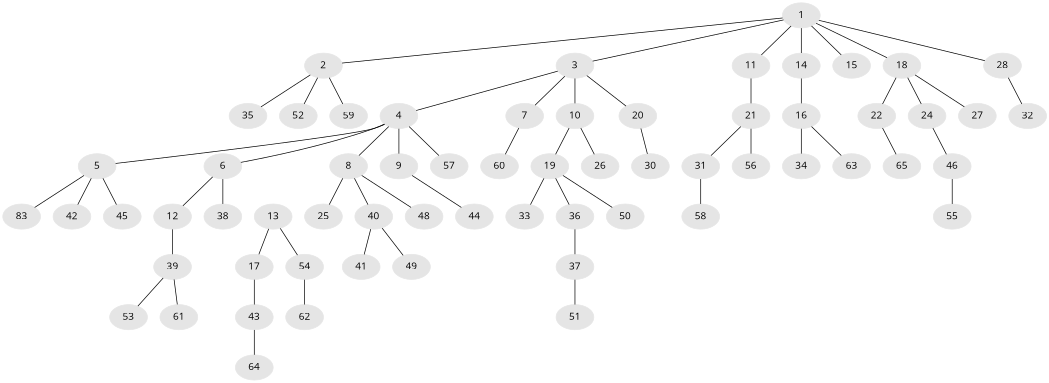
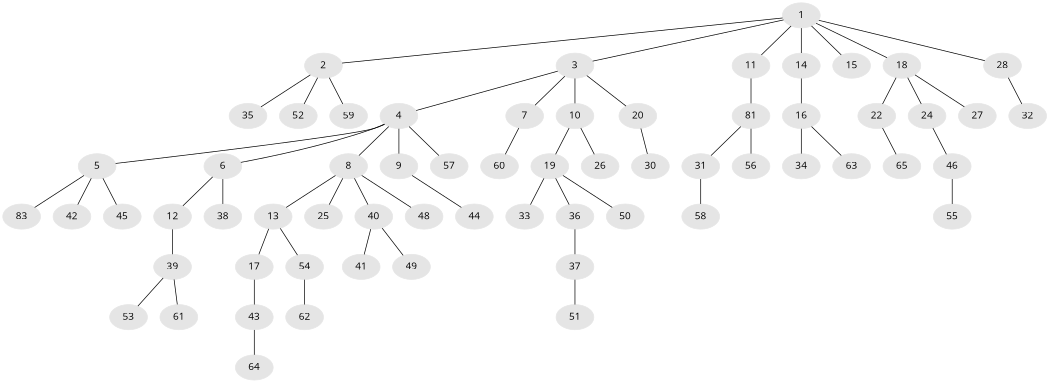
  graph {
    fontname="Open Sans"
    node [color=gray90 fontname="Open Sans" style=filled]
    edge [fontname="Open Sans"]
    1
    2
    3
    11
    14
    15
    18
    28
    35
    52
    59
    4
    7
    10
    20
-   21
+   21 [label=81]
    16
    22
    24
    27
    32
    5
    6
    8
    9
    57
    60
    19
    26
    30
    n31 [label=83]
    42
    45
    12
    38
    13
    25
    40
    48
    44
    39
    17
    54
    41
    49
    33
    36
    50
    31
    56
    53
    61
    43
    62
    34
    63
    64
    65
    46
    55
    37
    58
    51
    1 -- 2
    1 -- 3
    1 -- 11
    1 -- 14
    1 -- 15
    1 -- 18
    1 -- 28
    2 -- 35
    2 -- 52
    2 -- 59
    3 -- 4
    3 -- 7
    3 -- 10
    3 -- 20
    11 -- 21
    14 -- 16
    18 -- 22
    18 -- 24
    18 -- 27
    28 -- 32
    4 -- 5
    4 -- 6
    4 -- 8
    4 -- 9
    4 -- 57
    7 -- 60
    10 -- 19
    10 -- 26
    20 -- 30
    21 -- 31
    21 -- 56
    16 -- 34
    16 -- 63
    22 -- 65
    24 -- 46
    5 -- n31
    5 -- 42
    5 -- 45
    6 -- 12
    6 -- 38
+   8 -- 13
    8 -- 25
    8 -- 40
    8 -- 48
    9 -- 44
    19 -- 33
    19 -- 36
    19 -- 50
    12 -- 39
    13 -- 17
    13 -- 54
    40 -- 41
    40 -- 49
    39 -- 53
    39 -- 61
    17 -- 43
    54 -- 62
    36 -- 37
    31 -- 58
    43 -- 64
    46 -- 55
    37 -- 51
  }
